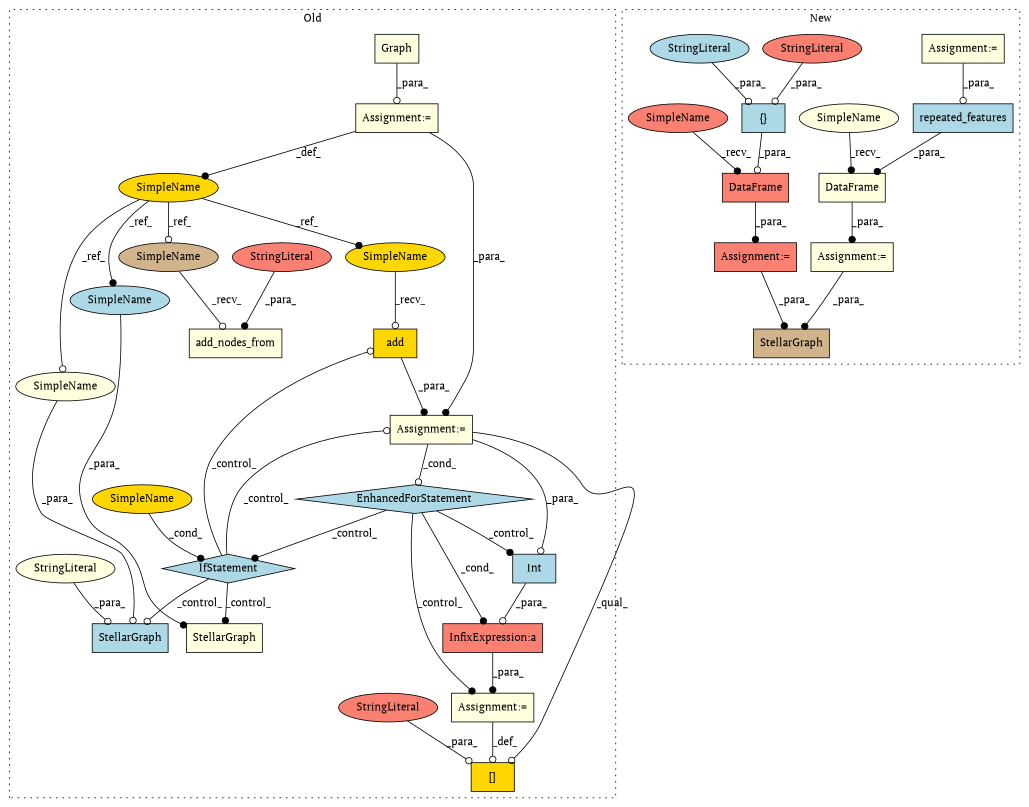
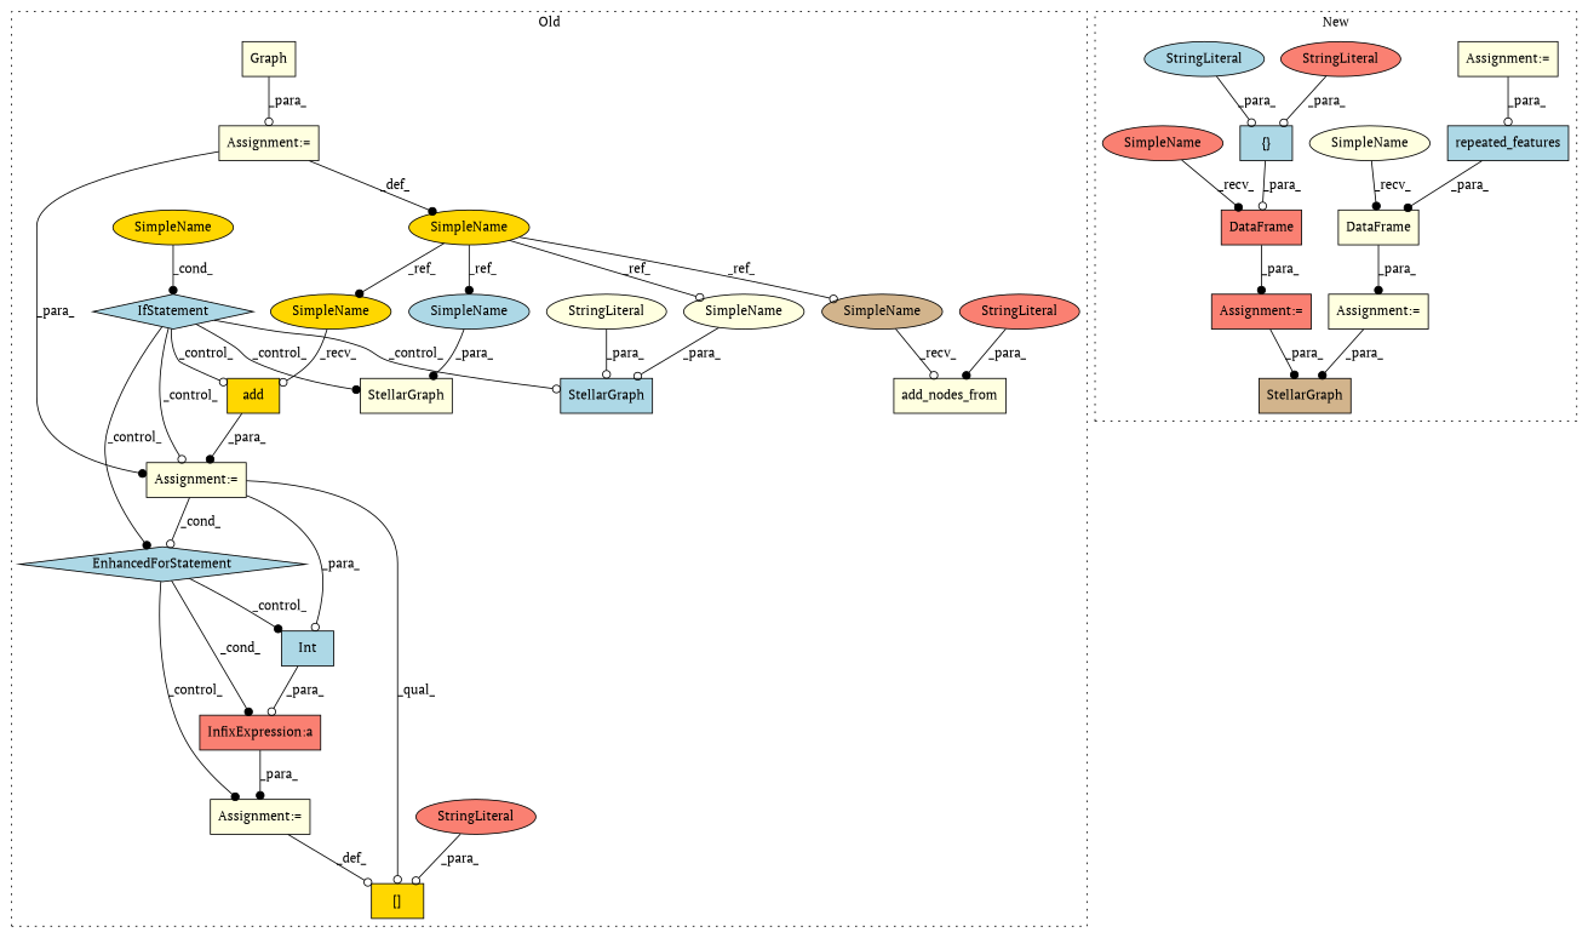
  digraph {
    fontname="PT Serif"
    node [a=32 fillcolor=lightyellow fontname="PT Serif" l=1 s="1544,1638" shape=box style=filled]
    edge [arrowhead=dot fontname="PT Serif"]
    n1 [l=7 label="Graph" s=1280]
    n2 [fillcolor=lightblue l="13,1" label=StellarGraph s="1765,1789"]
    n3 [a=42 fillcolor=gold label=SimpleName s=1269 shape=ellipse]
    n4 [fillcolor=gold l="6,1" label=add s="1627,1637"]
    n5 [a=70 fillcolor=lightblue l="69,2" label=EnhancedForStatement shape=diamond]
    n6 [a=7 label="Assignment:=" s=1270]
    n7 [a=7 l="69,2" label="Assignment:="]
    n8 [fillcolor=lightblue l="4,1" label=Int s="1695,1700"]
    n9 [a=27 fillcolor=salmon l=3 label="InfixExpression:a" s=1701]
    n10 [a=2 fillcolor=gold l="6,1" label="[]" s="1677,1692"]
    n11 [a=45 l=9 label=StringLiteral s=1780 shape=ellipse]
    n12 [a=45 fillcolor=salmon l=9 label=StringLiteral s=1683 shape=ellipse]
    n13 [a=7 label="Assignment:=" s=1693]
    n14 [l="15,1" label=add_nodes_from s="1295,1327"]
    n15 [a=45 fillcolor=salmon l=4 label=StringLiteral s=1323 shape=ellipse]
    n16 [a=25 fillcolor=lightblue l="4,2" label=IfStatement s="1502,1534" shape=diamond]
    n17 [l="13,1" label=StellarGraph s="1814,1828"]
    n18 [a=42 fillcolor=gold label=SimpleName shape=ellipse l="" s=""]
    n19 [a=42 fillcolor=lightblue label=SimpleName s=1827 shape=ellipse]
    n20 [a=42 label=SimpleName s=1778 shape=ellipse]
    n21 [a=42 fillcolor=gold label=SimpleName s=1625 shape=ellipse]
    n22 [a=42 fillcolor=tan label=SimpleName s=1293 shape=ellipse]
    n23 [fillcolor=tan l="13,1" label=StellarGraph s="1798,1822"]
    n24 [a=4 fillcolor=lightblue l="1,1" label="{}" s="1759,1777"]
    n25 [fillcolor=salmon l="10,1" label=DataFrame s="1638,1778"]
    n26 [a=7 fillcolor=salmon label="Assignment:=" s=1618]
    n27 [a=7 label="Assignment:=" s=1409]
    n28 [l="10,1" label=DataFrame s="1524,1605"]
    n29 [a=45 fillcolor=salmon l=8 label=StringLiteral s=1760 shape=ellipse]
    n30 [a=45 fillcolor=lightblue l=8 label=StringLiteral s=1769 shape=ellipse]
    n31 [fillcolor=lightblue l="18,1" label=repeated_features s="1534,1591"]
    n32 [a=7 l=20 label="Assignment:=" s=1135]
    n33 [a=42 l=6 label=SimpleName s=1517 shape=ellipse]
    n34 [a=42 fillcolor=salmon l=6 label=SimpleName s=1631 shape=ellipse]
    subgraph cluster_1 {
      label=Old
      style=dotted
      n1
      n2
      n3
      n4
      n5
      n6
      n7
      n8
      n9
      n10
      n11
      n12
      n13
      n14
      n15
      n16
      n17
      n18
      n19
      n20
      n21
      n22
    }
    subgraph cluster_2 {
      label=New
      style=dotted
      n23
      n24
      n25
      n26
      n27
      n28
      n29
      n30
      n31
      n32
      n33
      n34
    }
    n1 -> n6 [arrowhead=odot label=_para_]
    n3 -> n19 [label=_ref_]
    n3 -> n20 [arrowhead=odot label=_ref_]
    n3 -> n21 [label=_ref_]
    n3 -> n22 [arrowhead=odot label=_ref_]
    n4 -> n7 [label=_para_]
    n5 -> n8 [label=_control_]
    n5 -> n9 [label=_cond_]
    n5 -> n13 [label=_control_]
    n6 -> n3 [label=_def_]
    n6 -> n7 [label=_para_]
    n7 -> n5 [arrowhead=odot label=_cond_]
    n7 -> n8 [arrowhead=odot label=_para_]
    n7 -> n10 [arrowhead=odot label=_qual_]
    n8 -> n9 [arrowhead=odot label=_para_]
    n9 -> n13 [label=_para_]
    n11 -> n2 [arrowhead=odot label=_para_]
    n12 -> n10 [arrowhead=odot label=_para_]
    n13 -> n10 [arrowhead=odot label=_def_]
    n15 -> n14 [label=_para_]
    n16 -> n2 [arrowhead=odot label=_control_]
    n16 -> n4 [arrowhead=odot label=_control_]
-   n5 -> n16 [label=_control_]
+   n16 -> n5 [label=_control_]
    n16 -> n7 [arrowhead=odot label=_control_]
    n16 -> n17 [label=_control_]
    n18 -> n16 [label=_cond_]
    n19 -> n17 [label=_para_]
    n20 -> n2 [arrowhead=odot label=_para_]
    n21 -> n4 [arrowhead=odot label=_recv_]
    n22 -> n14 [arrowhead=odot label=_recv_]
    n24 -> n25 [arrowhead=odot label=_para_]
    n25 -> n26 [label=_para_]
    n26 -> n23 [label=_para_]
    n27 -> n23 [label=_para_]
    n28 -> n27 [label=_para_]
    n29 -> n24 [arrowhead=odot label=_para_]
    n30 -> n24 [arrowhead=odot label=_para_]
    n31 -> n28 [label=_para_]
    n32 -> n31 [arrowhead=odot label=_para_]
    n33 -> n28 [label=_recv_]
    n34 -> n25 [label=_recv_]
  }
